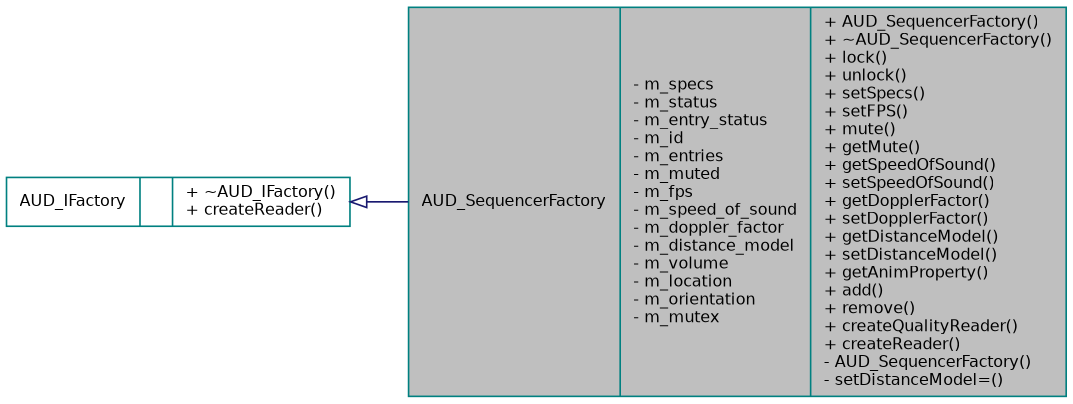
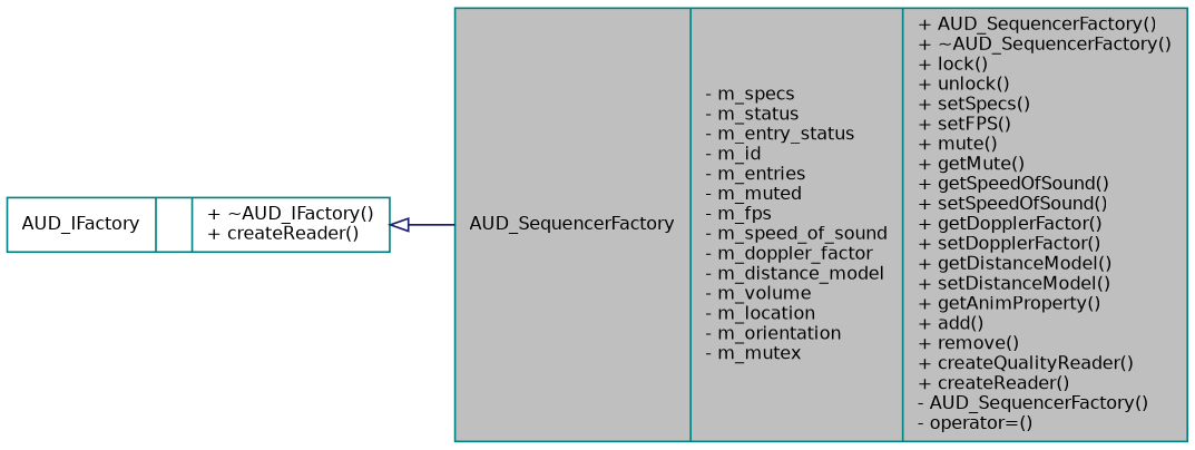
  digraph {
    rankdir=LR
    node [color=teal fontname=Helvetica fontsize=10 shape=record style=filled]
-   n1 [fillcolor=grey75 fontcolor=black height=0.2 label="{AUD_SequencerFactory\n|- m_specs\l- m_status\l- m_entry_status\l- m_id\l- m_entries\l- m_muted\l- m_fps\l- m_speed_of_sound\l- m_doppler_factor\l- m_distance_model\l- m_volume\l- m_location\l- m_orientation\l- m_mutex\l|+ AUD_SequencerFactory()\l+ ~AUD_SequencerFactory()\l+ lock()\l+ unlock()\l+ setSpecs()\l+ setFPS()\l+ mute()\l+ getMute()\l+ getSpeedOfSound()\l+ setSpeedOfSound()\l+ getDopplerFactor()\l+ setDopplerFactor()\l+ getDistanceModel()\l+ setDistanceModel()\l+ getAnimProperty()\l+ add()\l+ remove()\l+ createQualityReader()\l+ createReader()\l- AUD_SequencerFactory()\l- setDistanceModel=()\l}" width=0.4]
+   n1 [fillcolor=grey75 fontcolor=black height=0.2 label="{AUD_SequencerFactory\n|- m_specs\l- m_status\l- m_entry_status\l- m_id\l- m_entries\l- m_muted\l- m_fps\l- m_speed_of_sound\l- m_doppler_factor\l- m_distance_model\l- m_volume\l- m_location\l- m_orientation\l- m_mutex\l|+ AUD_SequencerFactory()\l+ ~AUD_SequencerFactory()\l+ lock()\l+ unlock()\l+ setSpecs()\l+ setFPS()\l+ mute()\l+ getMute()\l+ getSpeedOfSound()\l+ setSpeedOfSound()\l+ getDopplerFactor()\l+ setDopplerFactor()\l+ getDistanceModel()\l+ setDistanceModel()\l+ getAnimProperty()\l+ add()\l+ remove()\l+ createQualityReader()\l+ createReader()\l- AUD_SequencerFactory()\l- operator=()\l}" width=0.4]
    n2 [fillcolor=white height=0.2 label="{AUD_IFactory\n||+ ~AUD_IFactory()\l+ createReader()\l}" width=0.4]
    n2 -> n1 [arrowtail=empty color=midnightblue dir=back fontname=Helvetica fontsize=10 labelfontname=Helvetica labelfontsize=10 style=solid]
  }
